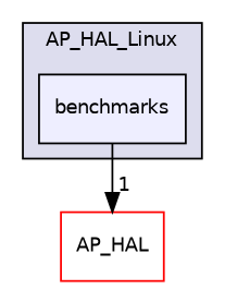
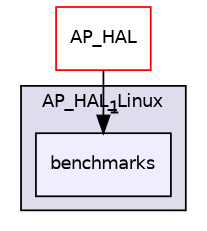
  digraph {
    compound=true
    node [fontname=Helvetica fontsize=10 shape=box style=filled]
    n1 [fillcolor="#eeeeff" label=benchmarks pencolor=black]
    n2 [color=red fillcolor=white label=AP_HAL]
    subgraph cluster_1 {
      bgcolor="#ddddee"
      fontname=Helvetica
      fontsize=10
      label=AP_HAL_Linux
      pencolor=black
      n1
    }
-   n1 -> n2 [headlabel=1 labeldistance=1.5 labelfontname=Helvetica labelfontsize=10]
+   n2 -> n1 [headlabel=1 labeldistance=1.5 labelfontname=Helvetica labelfontsize=10]
  }
